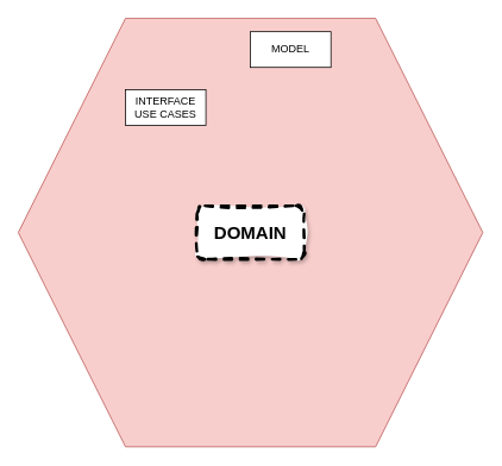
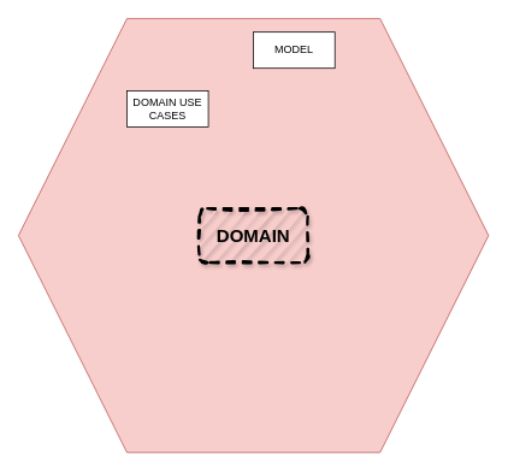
  <mxCell id="0" />
  <mxCell id="1" parent="0" />
  <mxCell id="2" value="" style="shape=hexagon;perimeter=hexagonPerimeter2;whiteSpace=wrap;html=1;fixedSize=1;size=120;fillColor=#f8cecc;strokeColor=#b85450;" vertex="1" parent="1"><mxGeometry x="20" y="20" width="520" height="480" as="geometry" /></mxCell>
- <mxCell id="3" value="DOMAIN" style="rounded=1;whiteSpace=wrap;html=1;fontSize=20;fontStyle=1;labelBackgroundColor=none;labelBorderColor=none;glass=0;shadow=1;dashed=1;sketch=1;curveFitting=1;jiggle=2;strokeWidth=3;" vertex="1" parent="1"><mxGeometry x="220" y="230" width="120" height="60" as="geometry" /></mxCell>
- <mxCell id="4" value="INTERFACE USE CASES" style="rounded=0;whiteSpace=wrap;html=1;" vertex="1" parent="1"><mxGeometry x="140" y="100" width="90" height="40" as="geometry" /></mxCell>
+ <mxCell id="3" value="DOMAIN" style="rounded=1;whiteSpace=wrap;html=1;fontSize=20;fontStyle=1;labelBackgroundColor=none;labelBorderColor=none;glass=0;shadow=1;dashed=1;sketch=1;curveFitting=1;jiggle=2;strokeWidth=3;fillColor=#f8cecc;" vertex="1" parent="1"><mxGeometry x="220" y="230" width="120" height="60" as="geometry" /></mxCell>
+ <mxCell id="4" value="DOMAIN USE CASES" style="rounded=0;whiteSpace=wrap;html=1;" vertex="1" parent="1"><mxGeometry x="140" y="100" width="90" height="40" as="geometry" /></mxCell>
  <mxCell id="5" value="MODEL" style="rounded=0;whiteSpace=wrap;html=1;" vertex="1" parent="1"><mxGeometry x="280" y="35" width="90" height="40" as="geometry" /></mxCell>
